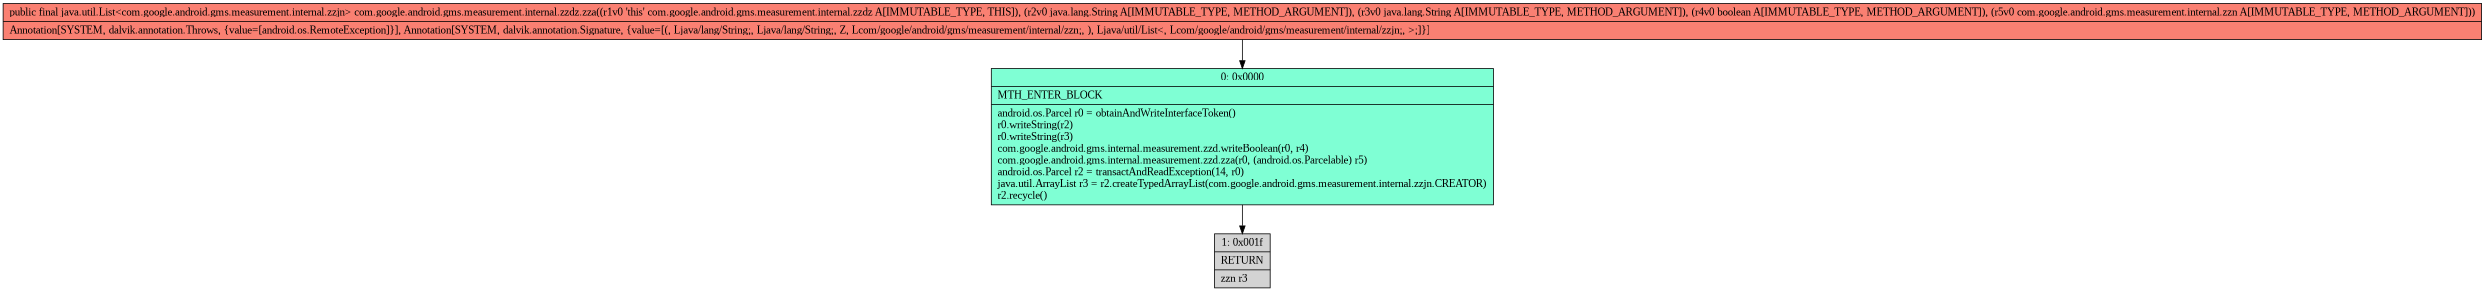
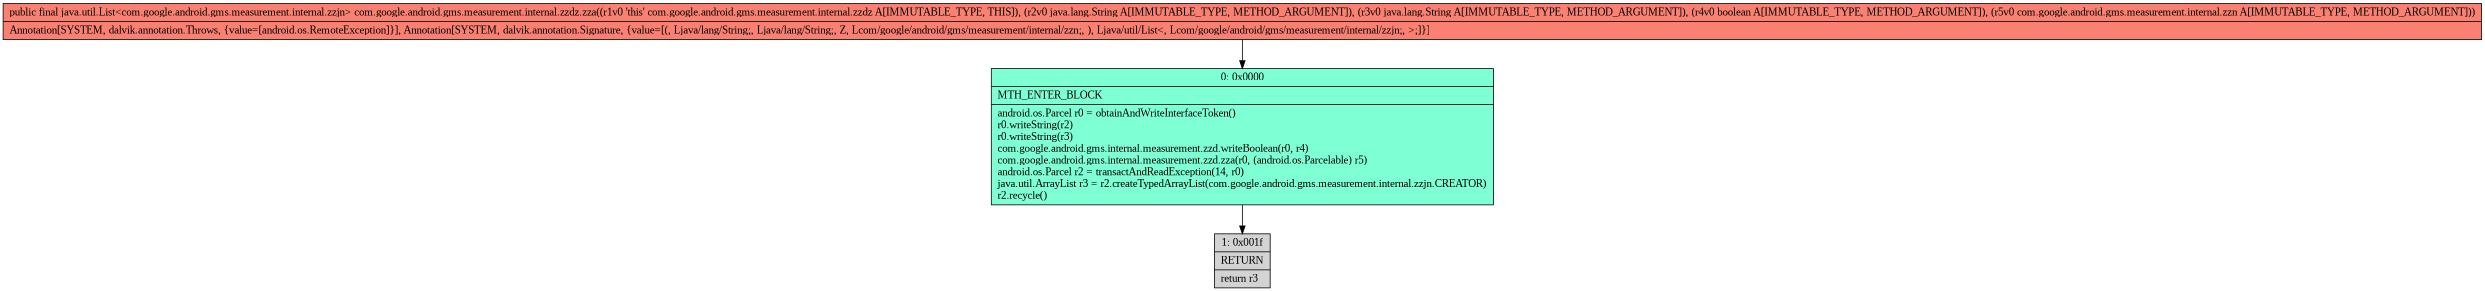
  digraph {
    fontname="Liberation Serif"
    node [shape=record style=filled fontname="Liberation Serif"]
    edge [fontname="Liberation Serif"]
    n1 [label="{0\:\ 0x0000|MTH_ENTER_BLOCK\l|android.os.Parcel r0 = obtainAndWriteInterfaceToken()\lr0.writeString(r2)\lr0.writeString(r3)\lcom.google.android.gms.internal.measurement.zzd.writeBoolean(r0, r4)\lcom.google.android.gms.internal.measurement.zzd.zza(r0, (android.os.Parcelable) r5)\landroid.os.Parcel r2 = transactAndReadException(14, r0)\ljava.util.ArrayList r3 = r2.createTypedArrayList(com.google.android.gms.measurement.internal.zzjn.CREATOR)\lr2.recycle()\l}" fillcolor=aquamarine]
-   n2 [label="{1\:\ 0x001f|RETURN\l|zzn r3\l}" fillcolor=lightgrey]
+   n2 [label="{1\:\ 0x001f|RETURN\l|return r3\l}" fillcolor=lightgrey]
    n3 [label="{public final java.util.List\<com.google.android.gms.measurement.internal.zzjn\> com.google.android.gms.measurement.internal.zzdz.zza((r1v0 'this' com.google.android.gms.measurement.internal.zzdz A[IMMUTABLE_TYPE, THIS]), (r2v0 java.lang.String A[IMMUTABLE_TYPE, METHOD_ARGUMENT]), (r3v0 java.lang.String A[IMMUTABLE_TYPE, METHOD_ARGUMENT]), (r4v0 boolean A[IMMUTABLE_TYPE, METHOD_ARGUMENT]), (r5v0 com.google.android.gms.measurement.internal.zzn A[IMMUTABLE_TYPE, METHOD_ARGUMENT]))  | Annotation[SYSTEM, dalvik.annotation.Throws, \{value=[android.os.RemoteException]\}], Annotation[SYSTEM, dalvik.annotation.Signature, \{value=[(, Ljava\/lang\/String;, Ljava\/lang\/String;, Z, Lcom\/google\/android\/gms\/measurement\/internal\/zzn;, ), Ljava\/util\/List\<, Lcom\/google\/android\/gms\/measurement\/internal\/zzjn;, \>;]\}]\l}" fillcolor=salmon]
    n1 -> n2
    n3 -> n1
  }
